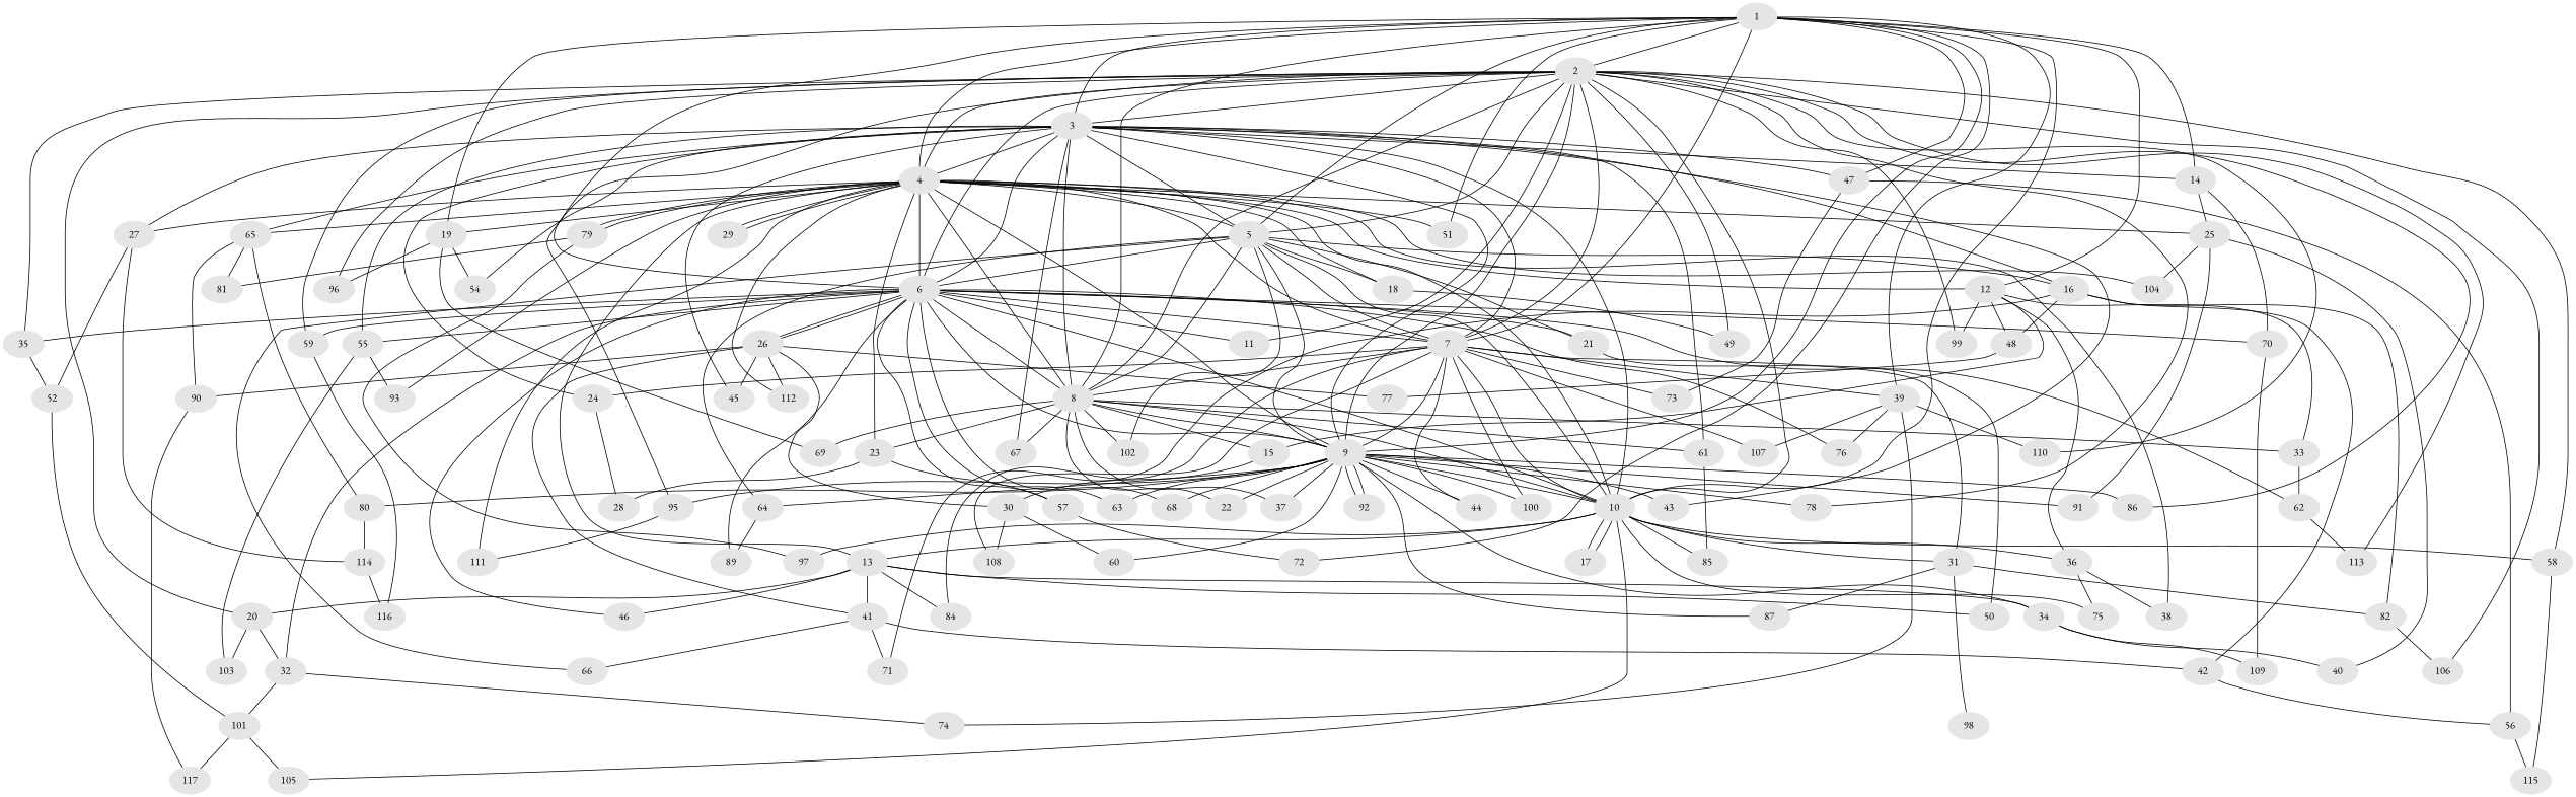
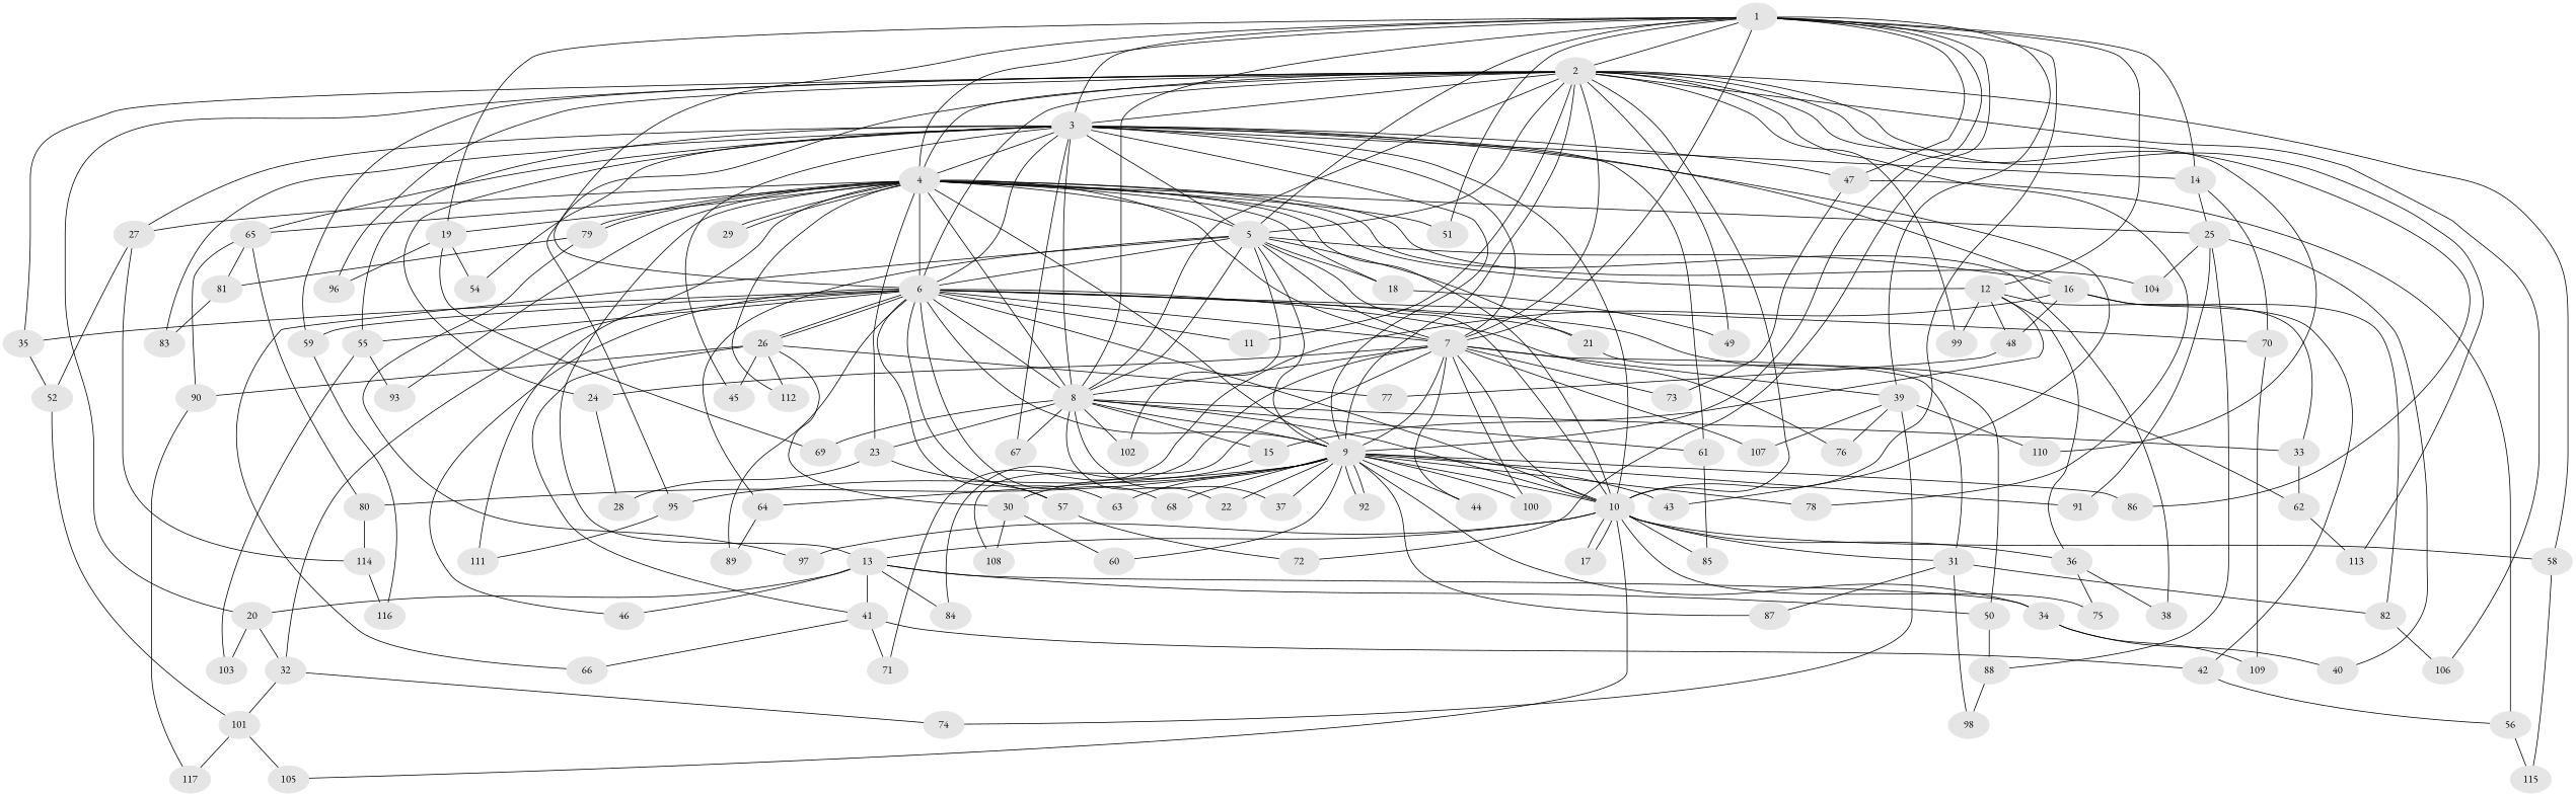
  graph {
    fontname="EB Garamond"
    node [color=gray90 fontname="EB Garamond" style=filled]
    edge [fontname="EB Garamond"]
    1
    2
    3
    4
    5
    6
    7
    8
    9
    10
    12
    14
    19
    39
    47
    51
    72
    11
    20
    35
    49
    58
    59
    78
    86
    95
    96
    99
    106
    110
    113
    16
    24
    27
    43
    45
    54
    55
    61
    65
    67
+   83
    13
    18
    23
    25
    29
    38
    79
    93
    104
    111
    112
    21
    64
    66
    102
    26
    32
    46
    57
    62
    63
    68
    70
    76
    89
    31
    44
    73
    84
    100
    107
    108
    15
    22
    33
    37
    69
    34
    60
    80
    87
    91
    92
    17
    36
    75
    85
    97
    105
    48
    74
    56
    103
    52
    115
    116
    42
    71
    82
    28
    114
    90
    81
    41
    50
    40
+   88
    30
    77
    101
    109
    98
    117
    1 -- 2
    1 -- 3
    1 -- 4
    1 -- 5
    1 -- 6
    1 -- 7
    1 -- 8
    1 -- 9
    1 -- 10
    1 -- 12
    1 -- 14
    1 -- 19
    1 -- 39
    1 -- 47
    1 -- 51
    1 -- 72
    2 -- 3
    2 -- 4
    2 -- 5
    2 -- 6
    2 -- 7
    2 -- 8
    2 -- 9
    2 -- 10
    2 -- 11
    2 -- 20
    2 -- 35
    2 -- 49
    2 -- 58
    2 -- 59
    2 -- 78
    2 -- 86
    2 -- 95
    2 -- 96
    2 -- 99
    2 -- 106
    2 -- 110
    2 -- 113
    3 -- 4
    3 -- 5
    3 -- 6
    3 -- 7
    3 -- 8
    3 -- 9
    3 -- 10
    3 -- 14
    3 -- 47
    3 -- 16
    3 -- 24
    3 -- 27
    3 -- 43
    3 -- 45
    3 -- 54
    3 -- 55
    3 -- 61
    3 -- 65
    3 -- 67
+   3 -- 83
    4 -- 5
    4 -- 6
    4 -- 7
    4 -- 8
    4 -- 9
    4 -- 10
    4 -- 12
    4 -- 19
    4 -- 51
    4 -- 27
    4 -- 65
    4 -- 13
    4 -- 18
    4 -- 23
    4 -- 25
    4 -- 29
    4 -- 29
    4 -- 38
    4 -- 79
    4 -- 79
    4 -- 93
    4 -- 104
    4 -- 111
    4 -- 112
    5 -- 6
    5 -- 7
    5 -- 8
    5 -- 9
    5 -- 10
    5 -- 16
    5 -- 18
    5 -- 21
    5 -- 64
    5 -- 66
    5 -- 102
    6 -- 7
    6 -- 8
    6 -- 9
    6 -- 10
    6 -- 11
    6 -- 35
    6 -- 59
    6 -- 55
    6 -- 21
    6 -- 26
    6 -- 26
    6 -- 32
    6 -- 46
    6 -- 57
    6 -- 62
    6 -- 63
    6 -- 68
    6 -- 70
    6 -- 76
    6 -- 89
    7 -- 8
    7 -- 9
    7 -- 10
    7 -- 39
    7 -- 24
    7 -- 31
    7 -- 44
    7 -- 73
    7 -- 84
    7 -- 100
    7 -- 107
    7 -- 108
    8 -- 9
    8 -- 10
    8 -- 61
    8 -- 67
    8 -- 23
    8 -- 102
    8 -- 15
    8 -- 22
    8 -- 33
    8 -- 37
    8 -- 69
    9 -- 10
    9 -- 78
    9 -- 86
    9 -- 95
    9 -- 43
    9 -- 64
    9 -- 63
    9 -- 68
    9 -- 44
    9 -- 100
    9 -- 22
    9 -- 37
    9 -- 34
    9 -- 60
    9 -- 80
    9 -- 87
    9 -- 91
    9 -- 92
    9 -- 92
    10 -- 58
    10 -- 13
    10 -- 31
    10 -- 17
    10 -- 17
    10 -- 36
    10 -- 75
    10 -- 85
    10 -- 97
    10 -- 105
    12 -- 99
    12 -- 15
    12 -- 33
    12 -- 36
    12 -- 48
    14 -- 25
    14 -- 70
    19 -- 96
    19 -- 54
    19 -- 69
    39 -- 110
    39 -- 76
    39 -- 107
    39 -- 74
    47 -- 73
    47 -- 56
    20 -- 32
    20 -- 103
    35 -- 52
    58 -- 115
    59 -- 116
    95 -- 111
    16 -- 48
    16 -- 42
    16 -- 71
    16 -- 82
    24 -- 28
    27 -- 52
    27 -- 114
    55 -- 93
    55 -- 103
    61 -- 85
    65 -- 80
    65 -- 90
    65 -- 81
    13 -- 20
    13 -- 46
    13 -- 84
    13 -- 34
    13 -- 41
    13 -- 50
    18 -- 49
    23 -- 57
    23 -- 28
    25 -- 104
    25 -- 91
    25 -- 40
+   25 -- 88
    79 -- 97
    79 -- 81
    21 -- 50
    64 -- 89
    26 -- 45
    26 -- 112
    26 -- 90
    26 -- 41
    26 -- 30
    26 -- 77
    32 -- 74
    32 -- 101
    57 -- 72
    62 -- 113
    70 -- 109
    31 -- 87
    31 -- 82
    31 -- 98
    15 -- 30
    33 -- 62
    34 -- 40
    34 -- 109
    80 -- 114
    36 -- 38
    36 -- 75
    48 -- 77
    56 -- 115
    52 -- 101
    42 -- 56
    82 -- 106
    114 -- 116
    90 -- 117
+   81 -- 83
    41 -- 66
    41 -- 42
    41 -- 71
+   50 -- 88
+   88 -- 98
    30 -- 108
    30 -- 60
    101 -- 105
    101 -- 117
  }
